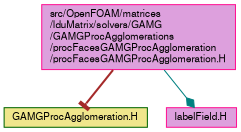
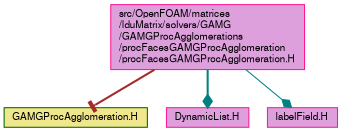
  digraph {
    node [color=deeppink fillcolor=plum fontname=FreeSans fontsize=10 shape=record style=filled]
    edge [color=teal fontname=FreeSans fontsize=10 labelfontname=FreeSans labelfontsize=10 style=bold arrowhead=diamond]
    n1 [fontcolor=black height=0.2 label="src/OpenFOAM/matrices\l/lduMatrix/solvers/GAMG\l/GAMGProcAgglomerations\l/procFacesGAMGProcAgglomeration\l/procFacesGAMGProcAgglomeration.H" width=0.4]
    n2 [color=darkgreen height=0.2 label="GAMGProcAgglomeration.H" width=0.4 fillcolor=khaki]
+   n3 [height=0.2 label="DynamicList.H" width=0.4]
    n4 [height=0.2 label="labelField.H" width=0.4]
    n1 -> n2 [color=brown arrowhead=tee]
+   n1 -> n3
    n1 -> n4 [style=solid]
  }
